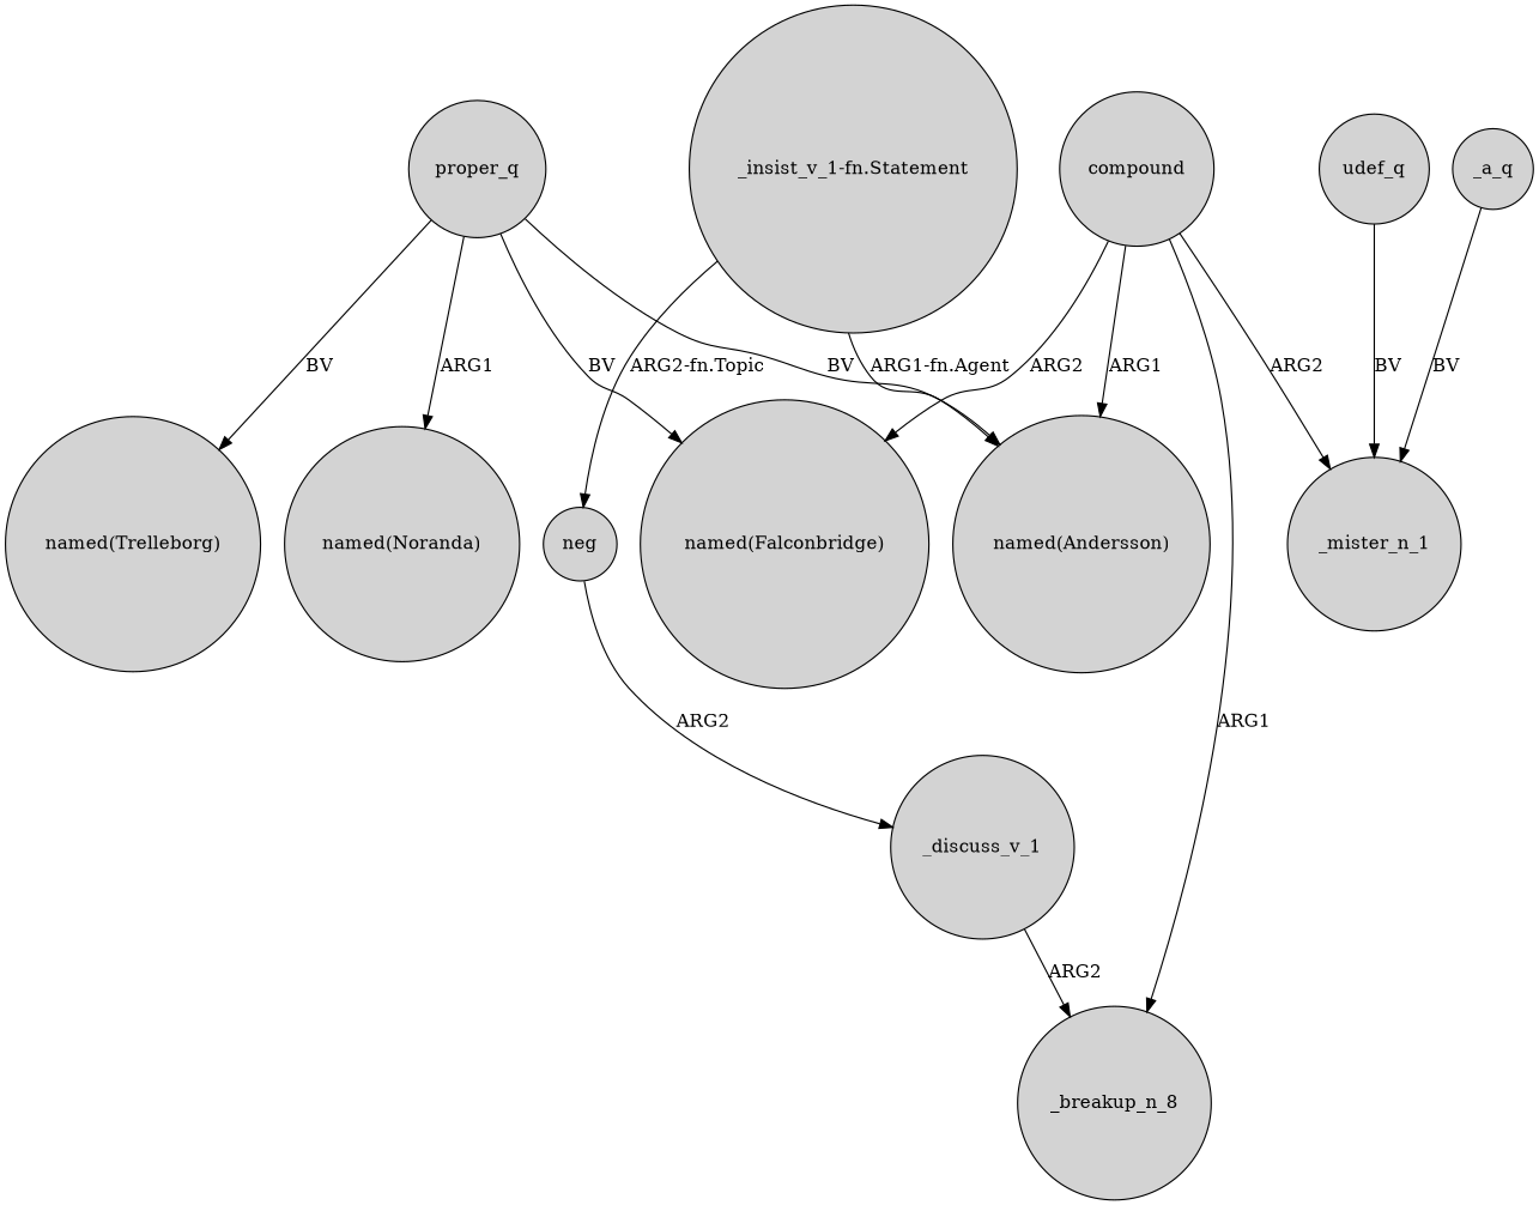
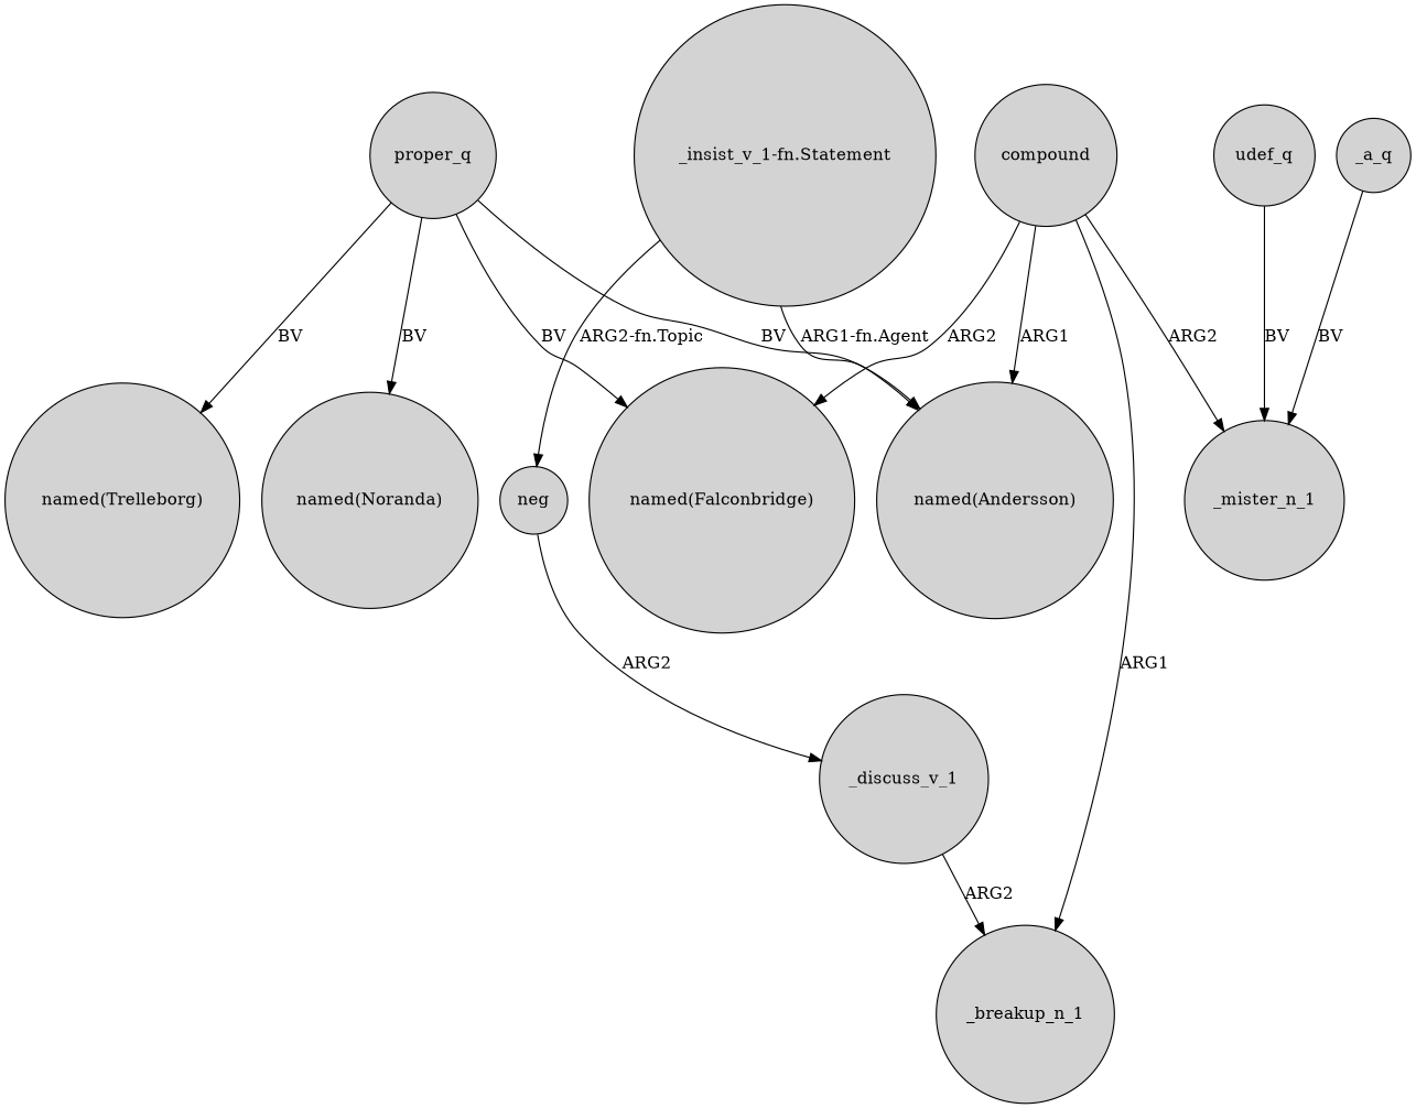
  digraph {
    node [shape=circle style=filled]
    proper_q
    "named(Trelleborg)"
    "named(Falconbridge)"
    "named(Andersson)"
    "named(Noranda)"
    compound
    _mister_n_1
-   _breakup_n_1 [label=_breakup_n_8]
+   _breakup_n_1
    udef_q
    neg
    _discuss_v_1
    "_insist_v_1-fn.Statement"
    _a_q
    proper_q -> "named(Trelleborg)" [label=BV]
    proper_q -> "named(Falconbridge)" [label=BV]
    proper_q -> "named(Andersson)" [label=BV]
-   proper_q -> "named(Noranda)" [label=ARG1]
+   proper_q -> "named(Noranda)" [label=BV]
    compound -> "named(Falconbridge)" [label=ARG2]
    compound -> "named(Andersson)" [label=ARG1]
    compound -> _mister_n_1 [label=ARG2]
    compound -> _breakup_n_1 [label=ARG1]
    udef_q -> _mister_n_1 [label=BV]
    neg -> _discuss_v_1 [label=ARG2]
    _discuss_v_1 -> _breakup_n_1 [label=ARG2]
    "_insist_v_1-fn.Statement" -> "named(Andersson)" [label="ARG1-fn.Agent"]
    "_insist_v_1-fn.Statement" -> neg [label="ARG2-fn.Topic"]
    _a_q -> _mister_n_1 [label=BV]
  }
